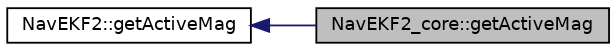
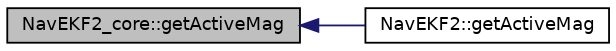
  digraph {
    rankdir=LR
    node [color=black fontname=Helvetica fontsize=10 shape=record style=filled]
    n1 [fillcolor=grey75 fontcolor=black height=0.2 label="NavEKF2_core::getActiveMag" width=0.4]
    n2 [fillcolor=white height=0.2 label="NavEKF2::getActiveMag" width=0.4]
-   n2 -> n1 [color=midnightblue dir=back fontname=Helvetica fontsize=10 labelfontname=Helvetica labelfontsize=10 style=solid]
+   n1 -> n2 [color=midnightblue dir=back fontname=Helvetica fontsize=10 labelfontname=Helvetica labelfontsize=10 style=solid]
  }
